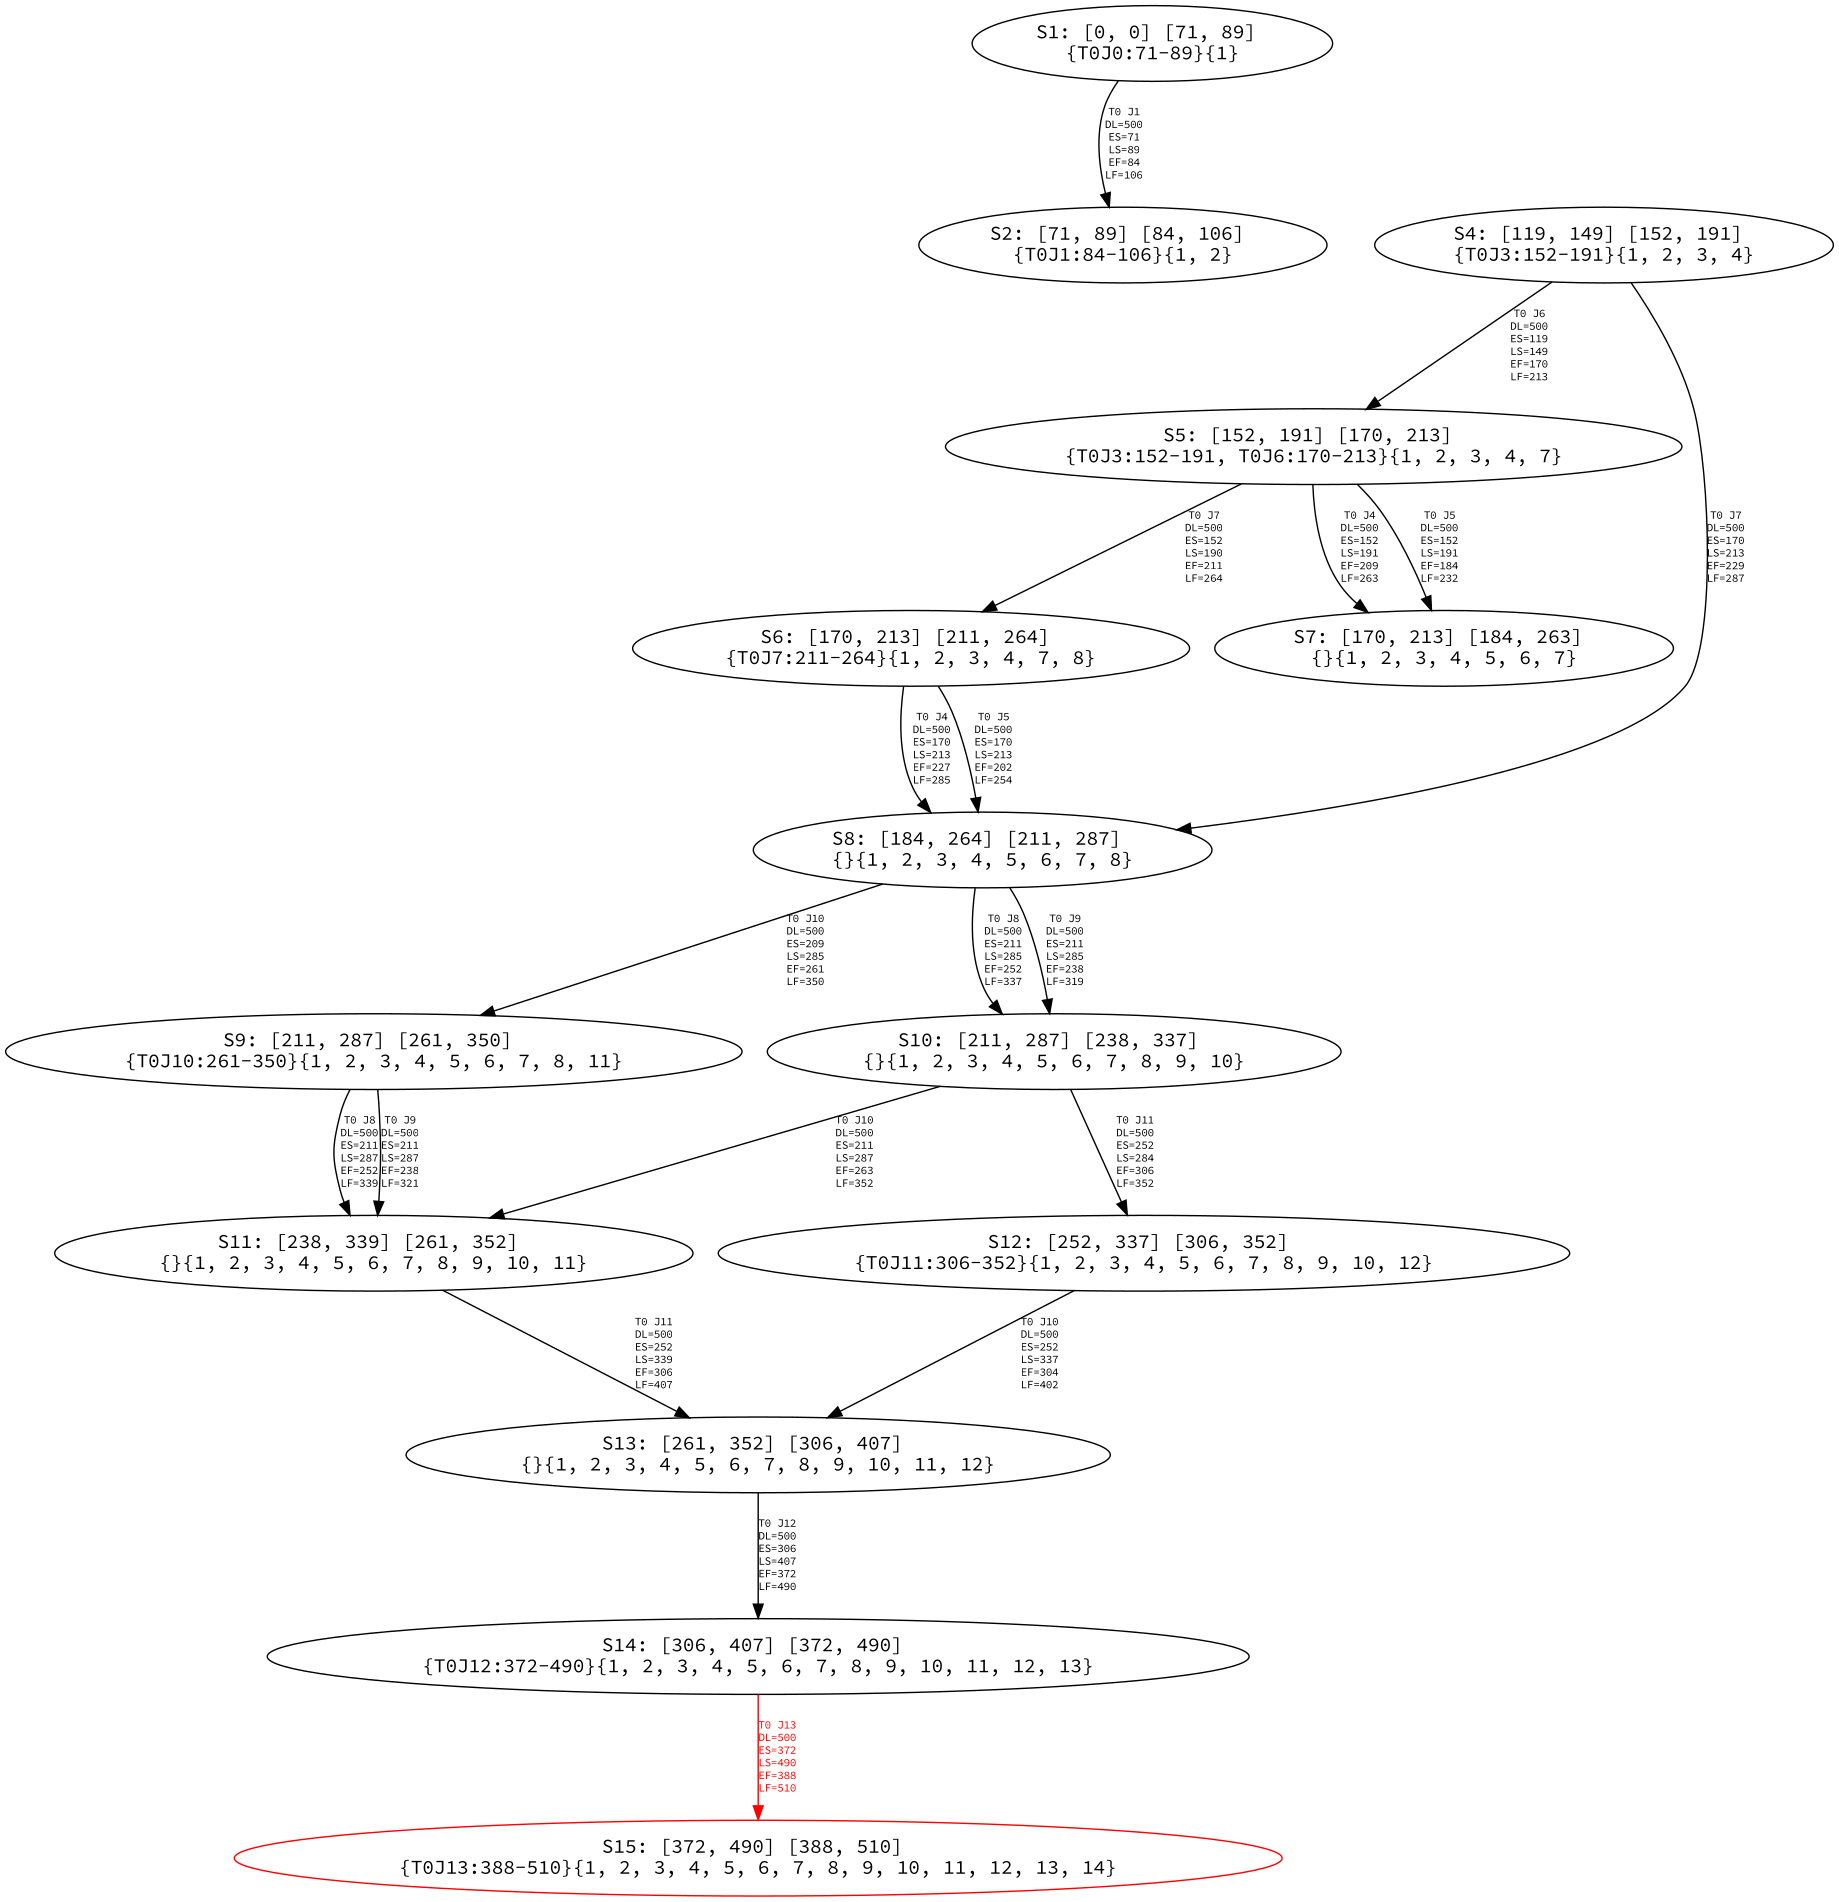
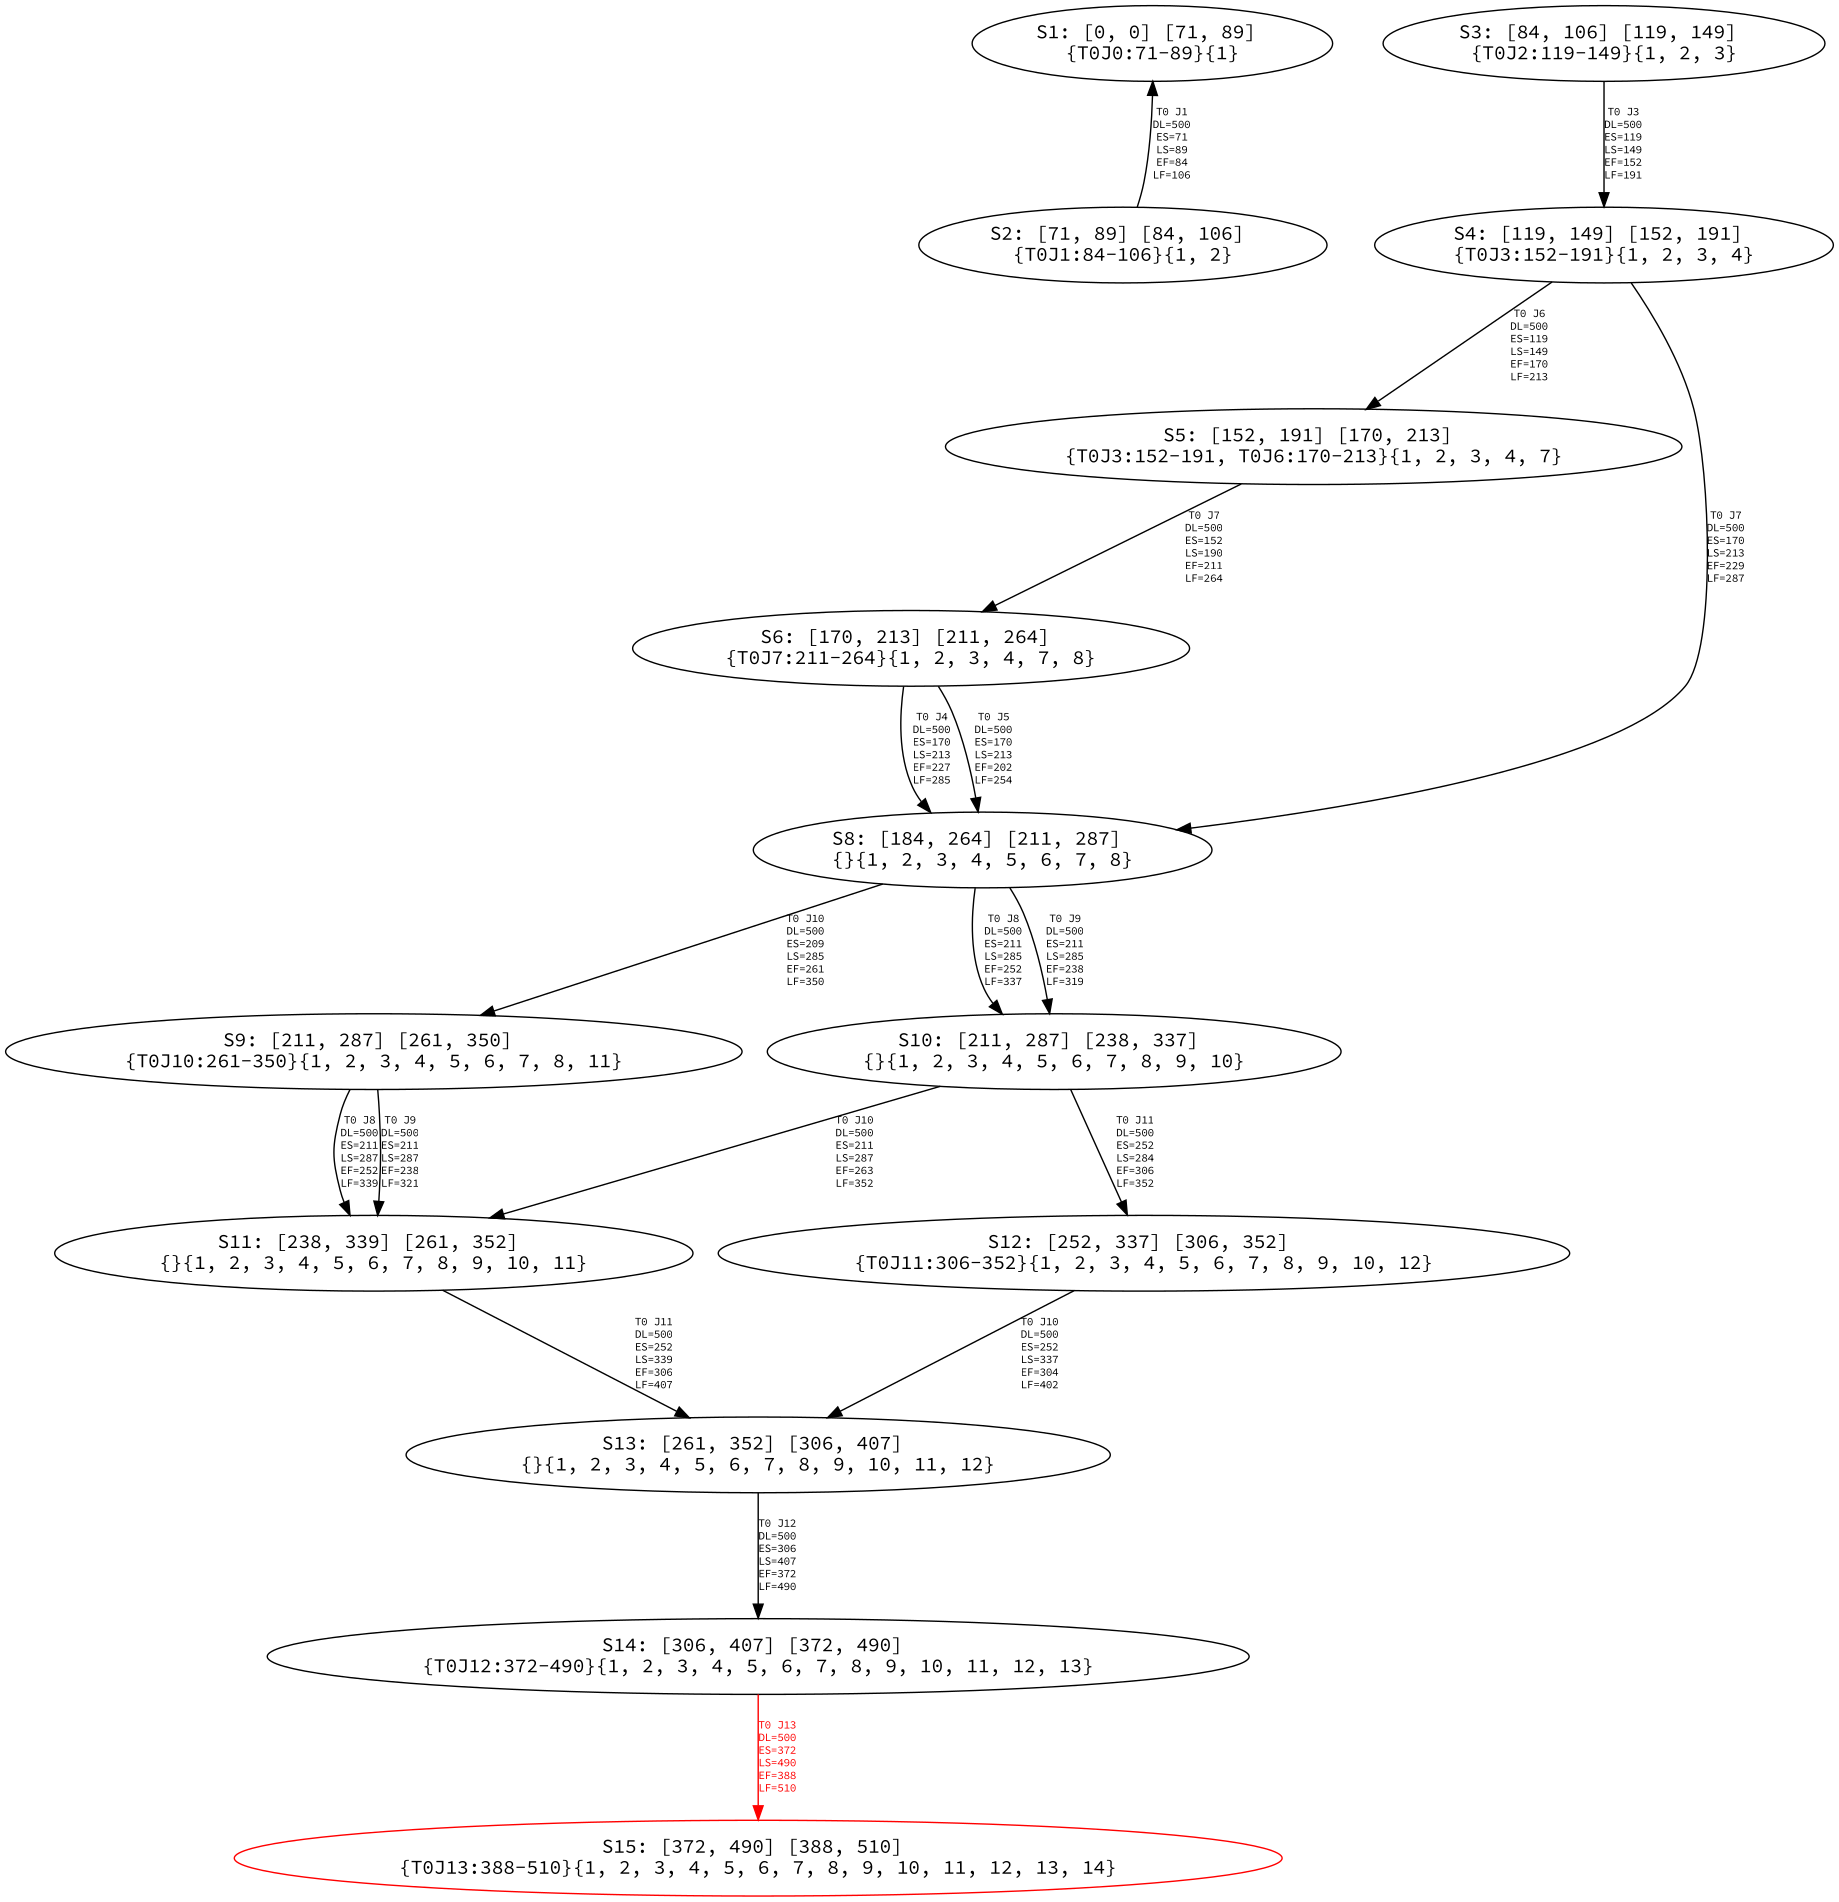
  digraph {
    fontname="Source Code Pro"
    node [fontname="Source Code Pro"]
    edge [fontname="Source Code Pro" fontsize=8]
    n1 [label="S1: [0, 0] [71, 89] \n{T0J0:71-89}{1}"]
    n2 [label="S2: [71, 89] [84, 106] \n{T0J1:84-106}{1, 2}"]
+   n3 [label="S3: [84, 106] [119, 149] \n{T0J2:119-149}{1, 2, 3}"]
    n4 [label="S4: [119, 149] [152, 191] \n{T0J3:152-191}{1, 2, 3, 4}"]
    n5 [label="S5: [152, 191] [170, 213] \n{T0J3:152-191, T0J6:170-213}{1, 2, 3, 4, 7}"]
    n6 [label="S8: [184, 264] [211, 287] \n{}{1, 2, 3, 4, 5, 6, 7, 8}"]
    n7 [label="S6: [170, 213] [211, 264] \n{T0J7:211-264}{1, 2, 3, 4, 7, 8}"]
-   n8 [label="S7: [170, 213] [184, 263] \n{}{1, 2, 3, 4, 5, 6, 7}"]
    n9 [label="S9: [211, 287] [261, 350] \n{T0J10:261-350}{1, 2, 3, 4, 5, 6, 7, 8, 11}"]
    n10 [label="S10: [211, 287] [238, 337] \n{}{1, 2, 3, 4, 5, 6, 7, 8, 9, 10}"]
    n11 [label="S11: [238, 339] [261, 352] \n{}{1, 2, 3, 4, 5, 6, 7, 8, 9, 10, 11}"]
    n12 [label="S12: [252, 337] [306, 352] \n{T0J11:306-352}{1, 2, 3, 4, 5, 6, 7, 8, 9, 10, 12}"]
    n13 [label="S13: [261, 352] [306, 407] \n{}{1, 2, 3, 4, 5, 6, 7, 8, 9, 10, 11, 12}"]
    n14 [label="S14: [306, 407] [372, 490] \n{T0J12:372-490}{1, 2, 3, 4, 5, 6, 7, 8, 9, 10, 11, 12, 13}"]
    n15 [color=Red label="S15: [372, 490] [388, 510] \n{T0J13:388-510}{1, 2, 3, 4, 5, 6, 7, 8, 9, 10, 11, 12, 13, 14}"]
-   n1 -> n2 [label="T0 J1\nDL=500\nES=71\nLS=89\nEF=84\nLF=106"]
+   n2 -> n1 [label="T0 J1\nDL=500\nES=71\nLS=89\nEF=84\nLF=106"]
+   n3 -> n4 [label="T0 J3\nDL=500\nES=119\nLS=149\nEF=152\nLF=191"]
    n4 -> n5 [label="T0 J6\nDL=500\nES=119\nLS=149\nEF=170\nLF=213"]
    n4 -> n6 [label="T0 J7\nDL=500\nES=170\nLS=213\nEF=229\nLF=287"]
    n5 -> n7 [label="T0 J7\nDL=500\nES=152\nLS=190\nEF=211\nLF=264"]
-   n5 -> n8 [label="T0 J4\nDL=500\nES=152\nLS=191\nEF=209\nLF=263"]
-   n5 -> n8 [label="T0 J5\nDL=500\nES=152\nLS=191\nEF=184\nLF=232"]
    n6 -> n9 [label="T0 J10\nDL=500\nES=209\nLS=285\nEF=261\nLF=350"]
    n6 -> n10 [label="T0 J8\nDL=500\nES=211\nLS=285\nEF=252\nLF=337"]
    n6 -> n10 [label="T0 J9\nDL=500\nES=211\nLS=285\nEF=238\nLF=319"]
    n7 -> n6 [label="T0 J4\nDL=500\nES=170\nLS=213\nEF=227\nLF=285"]
    n7 -> n6 [label="T0 J5\nDL=500\nES=170\nLS=213\nEF=202\nLF=254"]
    n9 -> n11 [label="T0 J8\nDL=500\nES=211\nLS=287\nEF=252\nLF=339"]
    n9 -> n11 [label="T0 J9\nDL=500\nES=211\nLS=287\nEF=238\nLF=321"]
    n10 -> n11 [label="T0 J10\nDL=500\nES=211\nLS=287\nEF=263\nLF=352"]
    n10 -> n12 [label="T0 J11\nDL=500\nES=252\nLS=284\nEF=306\nLF=352"]
    n11 -> n13 [label="T0 J11\nDL=500\nES=252\nLS=339\nEF=306\nLF=407"]
    n12 -> n13 [label="T0 J10\nDL=500\nES=252\nLS=337\nEF=304\nLF=402"]
    n13 -> n14 [label="T0 J12\nDL=500\nES=306\nLS=407\nEF=372\nLF=490"]
    n14 -> n15 [color=Red fontcolor=Red label="T0 J13\nDL=500\nES=372\nLS=490\nEF=388\nLF=510"]
  }
